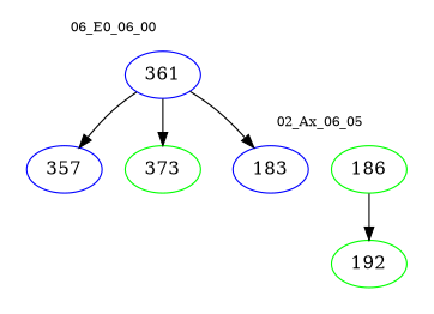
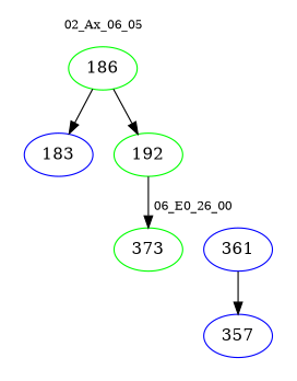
  digraph {
    node [color=green]
    edge [color=black]
    n1 [label=186]
    n2 [color=blue label=183]
    n3 [label=192]
    n4 [color=blue label=361]
    n5 [color=blue label=357]
    n6 [label=373]
    subgraph cluster_1 {
      color=white
      fontsize=10
      label="02_Ax_06_05"
      n1
      n2
      n3
    }
    subgraph cluster_2 {
      color=white
      fontsize=10
-     label="06_E0_06_00"
+     label="06_E0_26_00"
      n4
      n5
      n6
    }
-   n4 -> n2
+   n1 -> n2
    n1 -> n3
    n4 -> n5
-   n4 -> n6
+   n3 -> n6
  }
